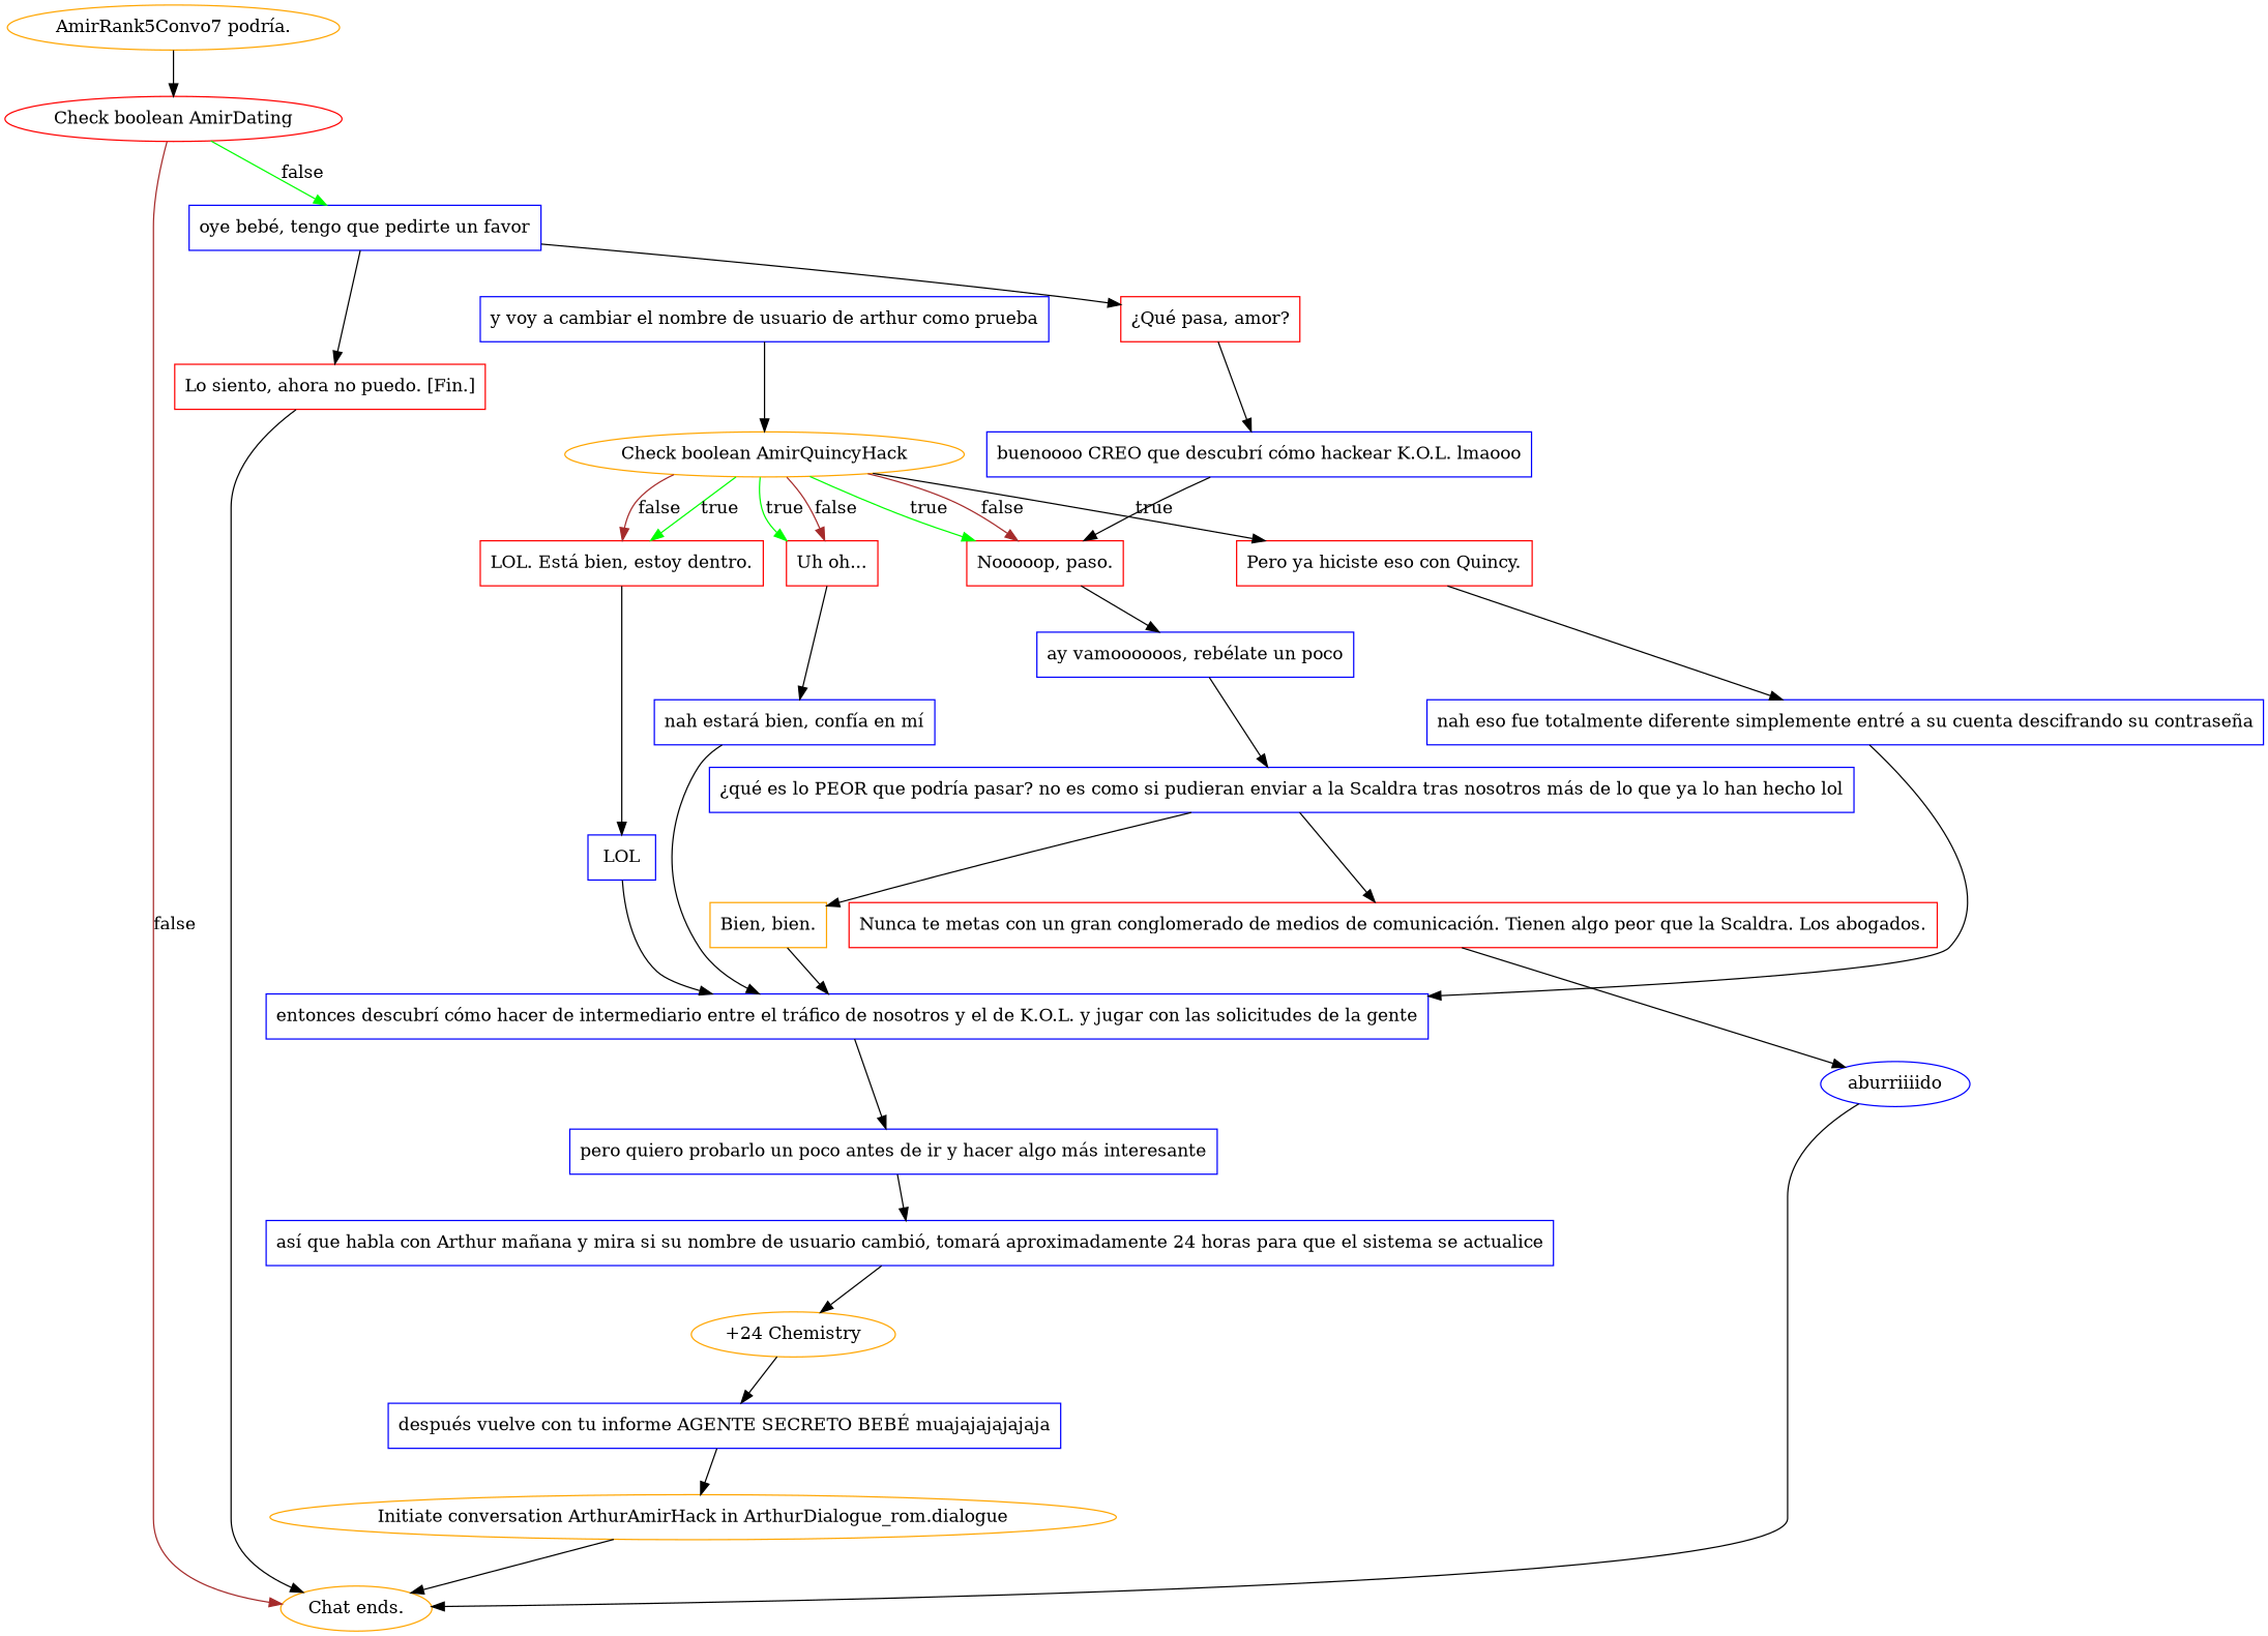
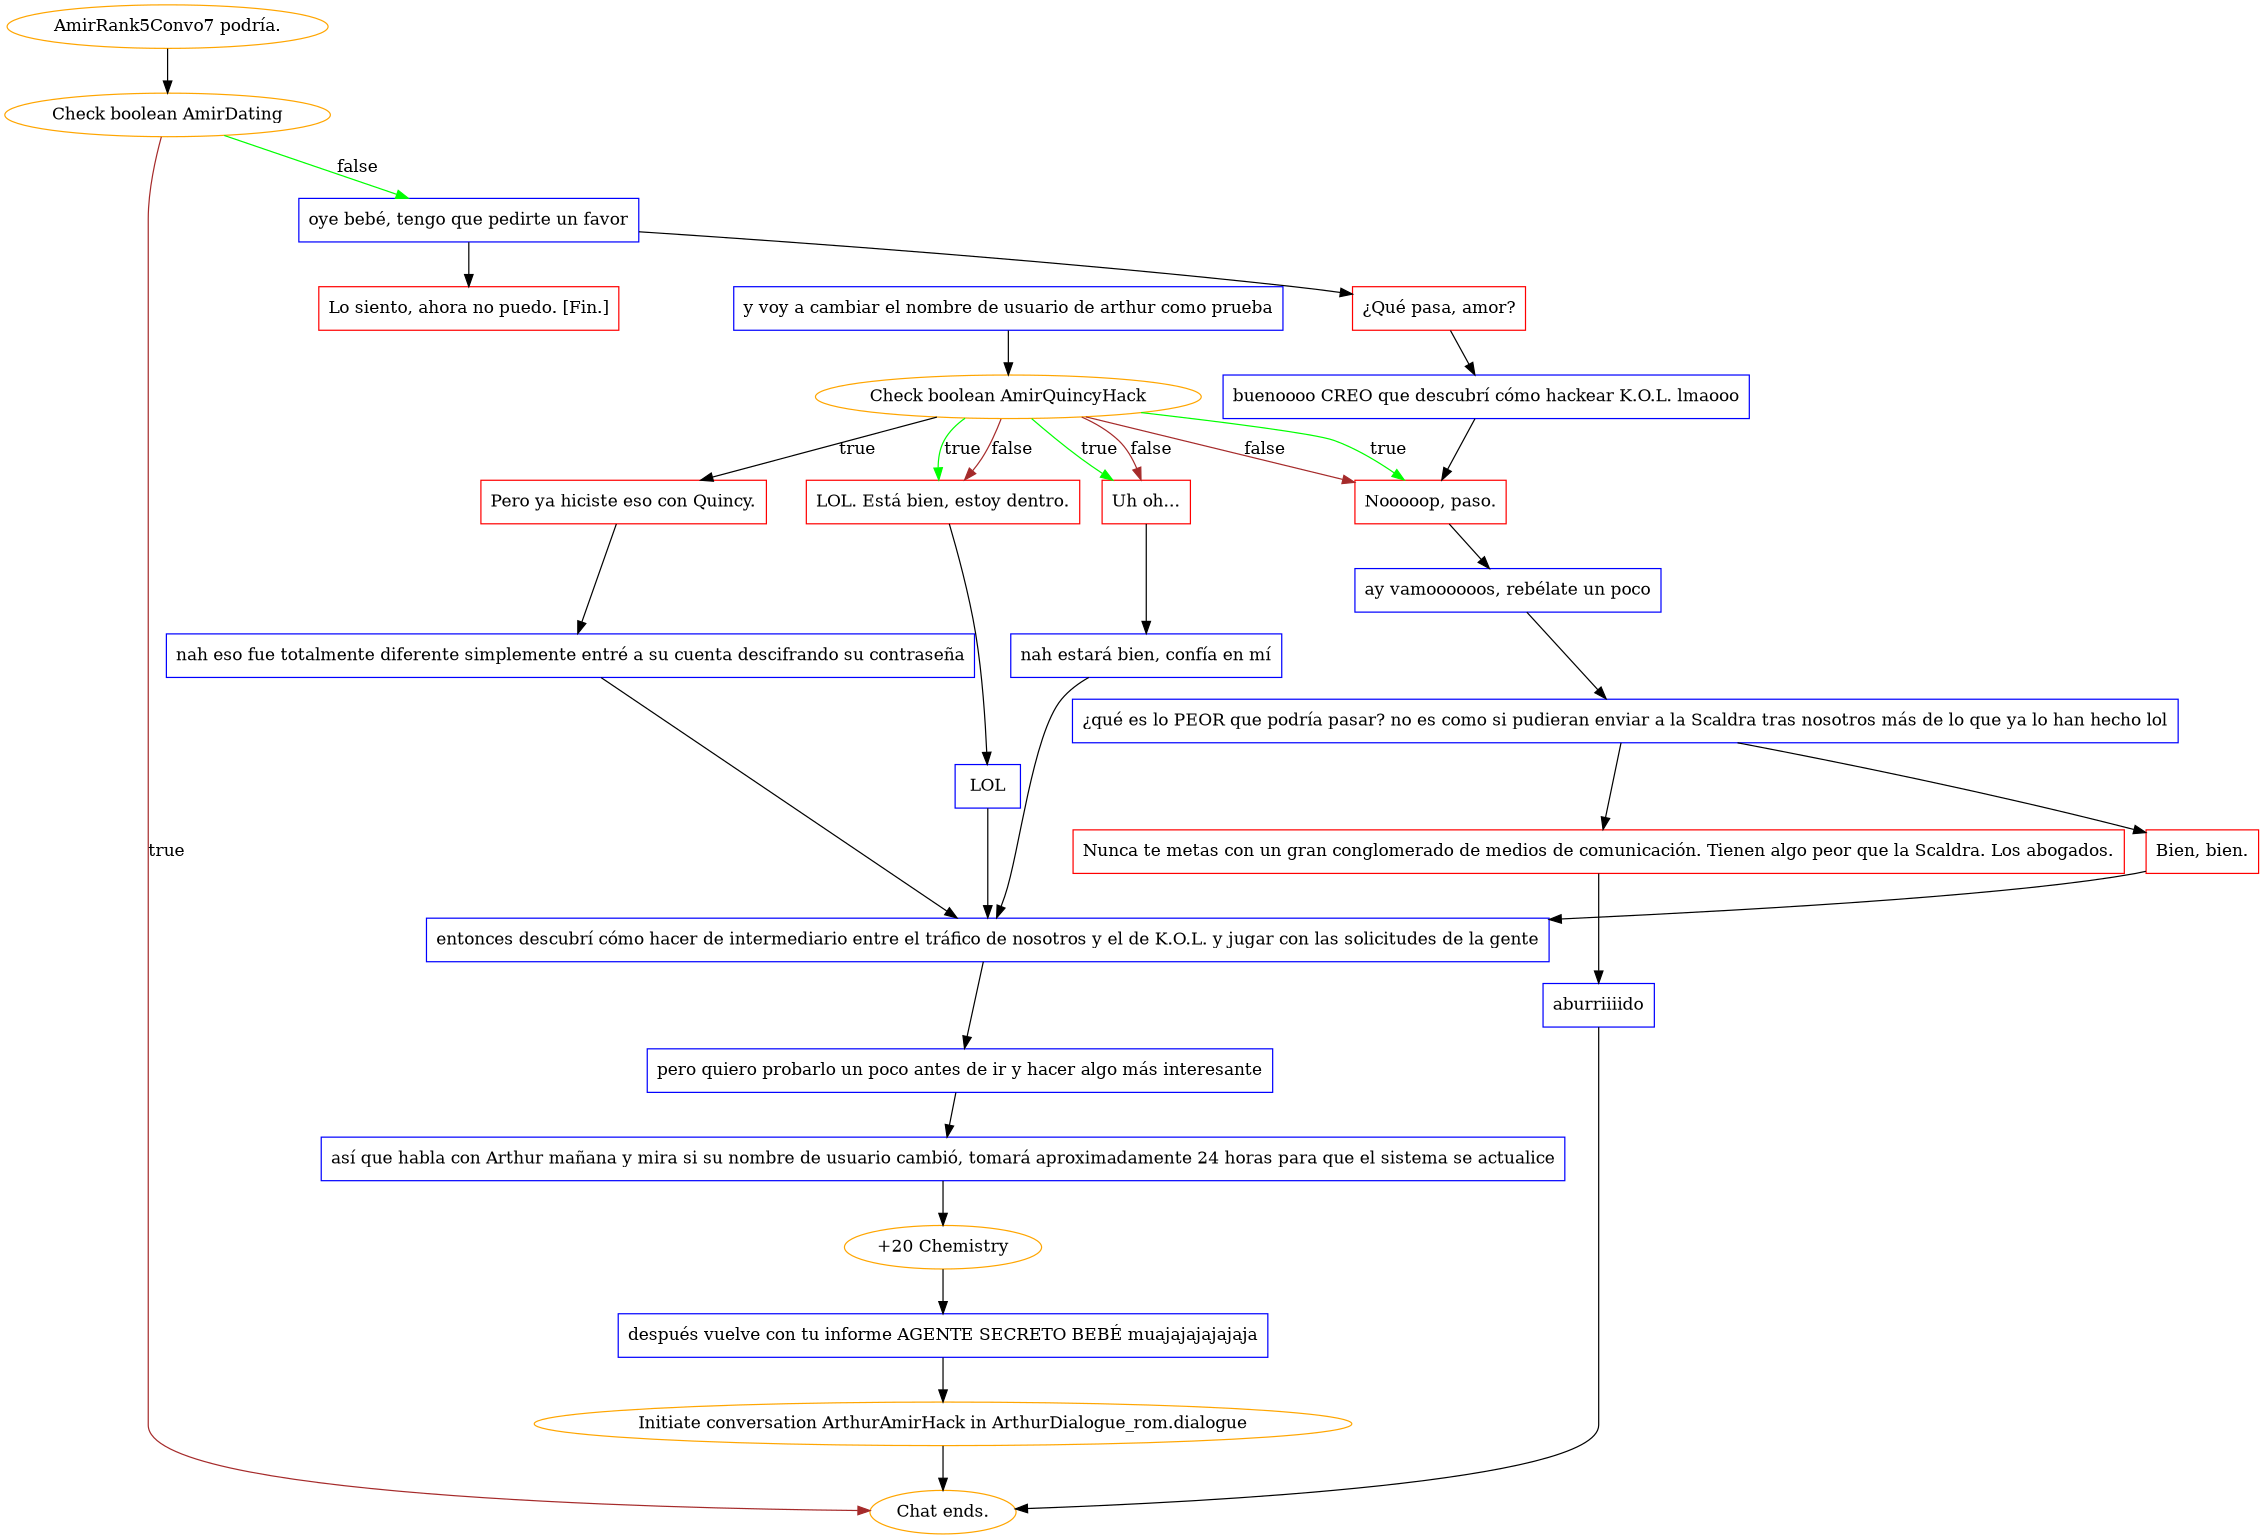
  digraph {
    node [color=blue shape=box]
    n1 [color=orange label="AmirRank5Convo7 podría." shape=""]
-   n2 [color=red label="Check boolean AmirDating" shape=""]
+   n2 [color=orange label="Check boolean AmirDating" shape=""]
    n3 [label="oye bebé, tengo que pedirte un favor"]
    "Chat ends." [color=orange shape=""]
    n5 [color=red label="¿Qué pasa, amor?"]
    n6 [color=red label="Lo siento, ahora no puedo. [Fin.]"]
    n7 [label="buenoooo CREO que descubrí cómo hackear K.O.L. lmaooo"]
    n8 [color=red label="Nooooop, paso."]
    n9 [label="y voy a cambiar el nombre de usuario de arthur como prueba"]
    n10 [color=orange label="Check boolean AmirQuincyHack" shape=""]
    n11 [color=red label="Pero ya hiciste eso con Quincy."]
    n12 [color=red label="LOL. Está bien, estoy dentro."]
    n13 [color=red label="Uh oh..."]
    n14 [label="nah eso fue totalmente diferente simplemente entré a su cuenta descifrando su contraseña"]
    n15 [label=LOL]
    n16 [label="nah estará bien, confía en mí"]
    n17 [label="ay vamoooooos, rebélate un poco"]
    n18 [label="entonces descubrí cómo hacer de intermediario entre el tráfico de nosotros y el de K.O.L. y jugar con las solicitudes de la gente"]
    n19 [label="¿qué es lo PEOR que podría pasar? no es como si pudieran enviar a la Scaldra tras nosotros más de lo que ya lo han hecho lol"]
    n20 [label="pero quiero probarlo un poco antes de ir y hacer algo más interesante"]
-   n21 [color=orange label="Bien, bien."]
+   n21 [color=red label="Bien, bien."]
    n22 [color=red label="Nunca te metas con un gran conglomerado de medios de comunicación. Tienen algo peor que la Scaldra. Los abogados."]
    n23 [label="así que habla con Arthur mañana y mira si su nombre de usuario cambió, tomará aproximadamente 24 horas para que el sistema se actualice"]
-   n24 [label=aburriiiido shape=ellipse]
-   n25 [color=orange label="+24 Chemistry" shape=""]
+   n24 [label=aburriiiido]
+   n25 [color=orange label="+20 Chemistry" shape=""]
    n26 [label="después vuelve con tu informe AGENTE SECRETO BEBÉ muajajajajajaja"]
    n27 [color=orange label="Initiate conversation ArthurAmirHack in ArthurDialogue_rom.dialogue" shape=""]
    n1 -> n2
    n2 -> n3 [color=green label=false]
-   n2 -> "Chat ends." [color=brown label=false]
+   n2 -> "Chat ends." [color=brown label=true]
    n3 -> n5
    n3 -> n6
    n5 -> n7
-   n6 -> "Chat ends."
    n7 -> n8
    n8 -> n17
    n9 -> n10
    n10 -> n8 [color=green label=true]
    n10 -> n8 [color=brown label=false]
    n10 -> n11 [color=black label=true]
    n10 -> n12 [color=green label=true]
    n10 -> n12 [color=brown label=false]
    n10 -> n13 [color=green label=true]
    n10 -> n13 [color=brown label=false]
    n11 -> n14
    n12 -> n15
    n13 -> n16
    n14 -> n18
    n15 -> n18
    n16 -> n18
    n17 -> n19
    n18 -> n20
    n19 -> n21
    n19 -> n22
    n20 -> n23
    n21 -> n18
    n22 -> n24
    n23 -> n25
    n24 -> "Chat ends."
    n25 -> n26
    n26 -> n27
    n27 -> "Chat ends."
  }
